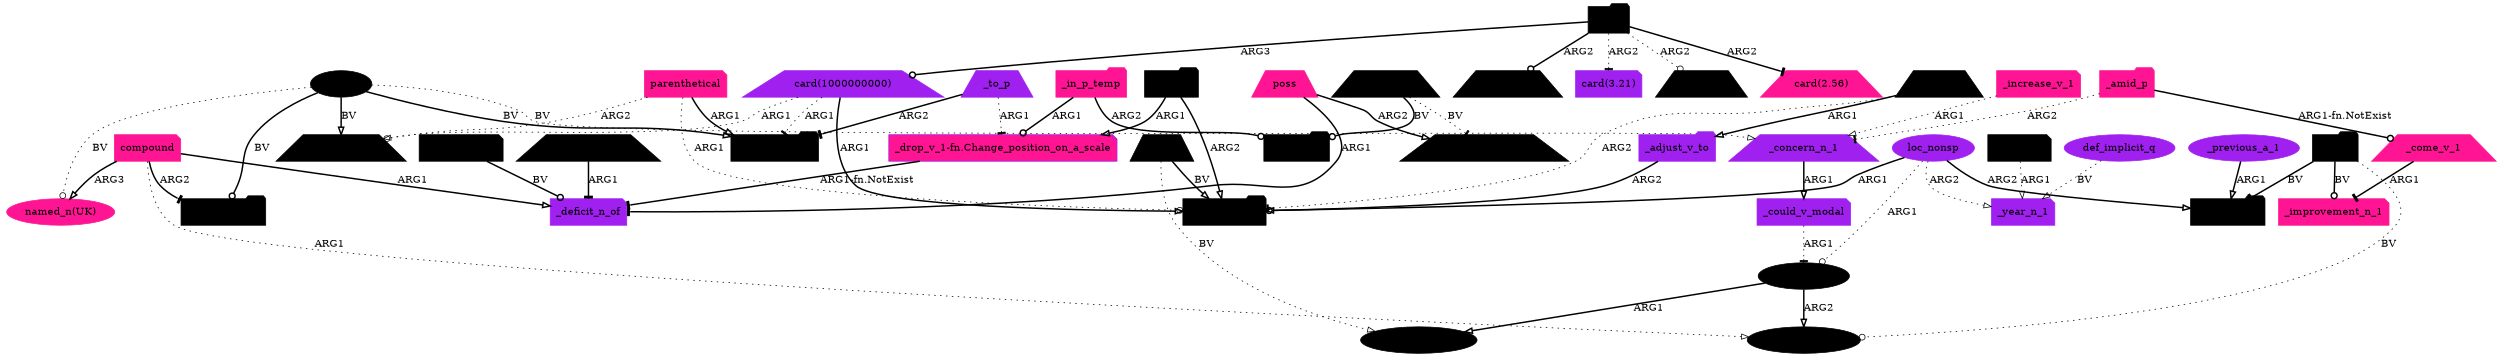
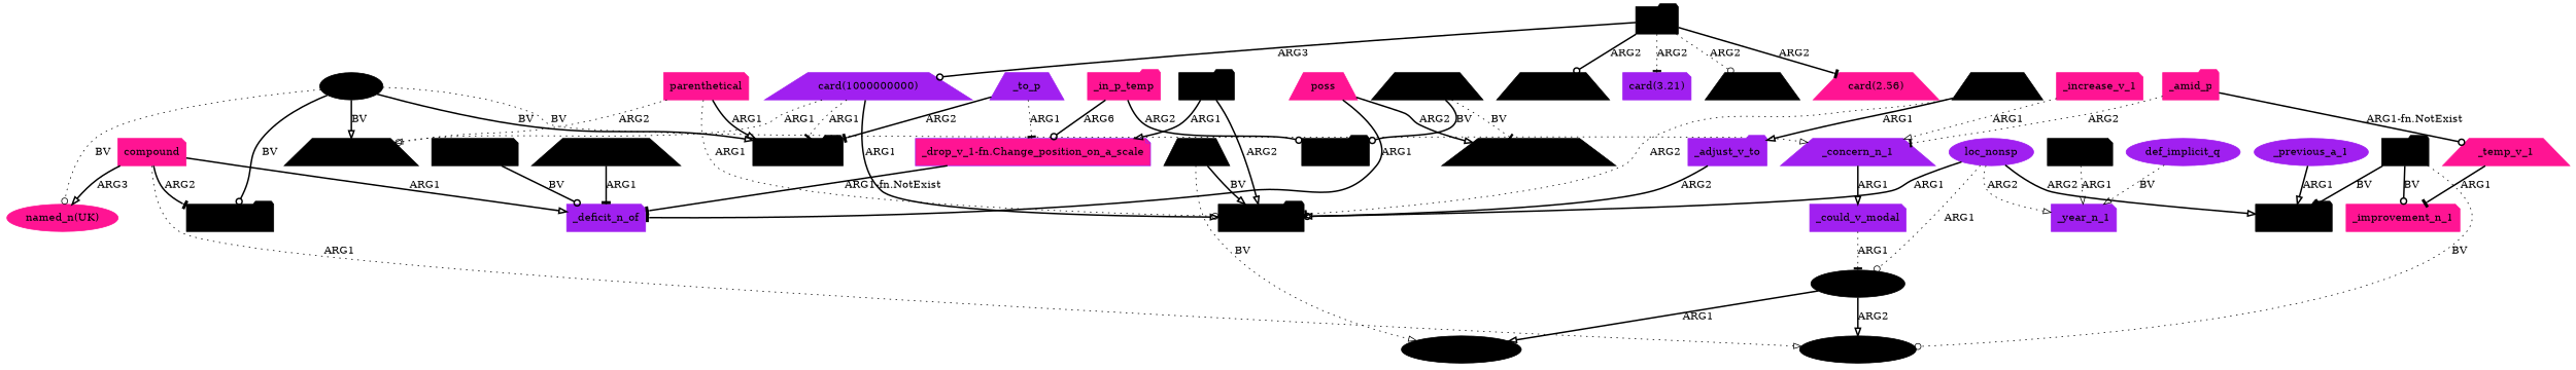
  digraph {
    node [color=black shape=trapezium style=filled]
    edge [arrowhead=onormal style=bold]
    udef_q [shape=ellipse]
    "named_n(UK)" [color=deeppink shape=ellipse]
    generic_entity [shape=folder]
    _dollar_n_1
    _concern_n_1 [color=purple]
    _account_n_of [shape=folder]
    _could_v_modal [color=purple shape=note]
    "_drop_v_1-fn.Change_position_on_a_scale" [color=purple fillcolor=deeppink shape=note]
    _deficit_n_of [color=purple shape=note]
    def_implicit_q [color=purple shape=ellipse]
    _year_n_1 [color=purple shape=note]
    _strike_v_1 [shape=ellipse]
    _economy_n_1 [shape=ellipse]
    _recession_n_1 [shape=ellipse]
    def_explicit_q [shape=note]
    _adjust_v_to [color=purple shape=folder]
    parg_d
    _pound_n_cur [shape=folder]
    parenthetical [color=deeppink shape=note]
    _the_q [shape=folder]
    _improvement_n_1 [color=deeppink shape=note]
    _month_n_1 [shape=folder]
    _increase_v_1 [color=deeppink shape=note]
    "mofy(Sep)" [shape=folder]
    proper_q
    "named(Britain)"
    _from_p [shape=folder]
    _amid_p [color=deeppink shape=folder]
-   _come_v_1 [color=deeppink]
+   _come_v_1 [color=deeppink label=_temp_v_1]
    _to_p [color=purple]
    times [shape=folder]
    "card(1000000000)" [color=purple]
    "card(1.6)"
    "card(3.21)" [color=purple shape=note]
    "card(2)"
    "card(2.56)" [color=deeppink]
    _in_p_temp [color=deeppink shape=folder]
    poss [color=deeppink]
    _current_a_1
    loc_nonsp [color=purple shape=ellipse]
    _a_q
    _next_a_1 [shape=note]
    compound [color=deeppink shape=note]
    _previous_a_1 [color=purple shape=ellipse]
    udef_q -> "named_n(UK)" [arrowhead=odot label=BV style=dotted]
    udef_q -> generic_entity [label=BV]
    udef_q -> _dollar_n_1 [label=BV]
    udef_q -> _concern_n_1 [label=BV style=dotted]
    udef_q -> _account_n_of [arrowhead=odot label=BV]
    _concern_n_1 -> _could_v_modal [label=ARG1]
    _could_v_modal -> _strike_v_1 [arrowhead=tee label=ARG1 style=dotted]
    "_drop_v_1-fn.Change_position_on_a_scale" -> _deficit_n_of [arrowhead=tee label="ARG1-fn.NotExist"]
    def_implicit_q -> _year_n_1 [label=BV style=dotted]
    _strike_v_1 -> _economy_n_1 [label=ARG2]
    _strike_v_1 -> _recession_n_1 [label=ARG1]
    def_explicit_q -> _deficit_n_of [arrowhead=odot label=BV]
    _adjust_v_to -> _pound_n_cur [arrowhead=odot label=ARG2]
    parg_d -> _adjust_v_to [label=ARG1]
    parg_d -> _pound_n_cur [arrowhead=tee label=ARG2 style=dotted]
    parenthetical -> generic_entity [label=ARG1]
    parenthetical -> _dollar_n_1 [arrowhead=odot label=ARG2 style=dotted]
    parenthetical -> _pound_n_cur [arrowhead=odot label=ARG1 style=dotted]
    _the_q -> _economy_n_1 [arrowhead=odot label=BV style=dotted]
    _the_q -> _improvement_n_1 [arrowhead=odot label=BV]
    _the_q -> _month_n_1 [arrowhead=tee label=BV]
    _increase_v_1 -> _concern_n_1 [label=ARG1 style=dotted]
    proper_q -> "mofy(Sep)" [arrowhead=odot label=BV]
    proper_q -> "named(Britain)" [arrowhead=tee label=BV style=dotted]
    _from_p -> "_drop_v_1-fn.Change_position_on_a_scale" [label=ARG1]
    _from_p -> _pound_n_cur [label=ARG2]
    _amid_p -> _concern_n_1 [arrowhead=tee label=ARG2 style=dotted]
    _amid_p -> _come_v_1 [arrowhead=odot label="ARG1-fn.NotExist"]
    _come_v_1 -> _improvement_n_1 [arrowhead=tee label=ARG1]
    _to_p -> generic_entity [arrowhead=tee label=ARG2]
    _to_p -> "_drop_v_1-fn.Change_position_on_a_scale" [arrowhead=tee label=ARG1 style=dotted]
    times -> "card(1000000000)" [arrowhead=odot label=ARG3]
    times -> "card(1.6)" [arrowhead=odot label=ARG2]
    times -> "card(3.21)" [arrowhead=tee label=ARG2 style=dotted]
    times -> "card(2)" [arrowhead=odot label=ARG2 style=dotted]
    times -> "card(2.56)" [arrowhead=tee label=ARG2]
    "card(1000000000)" -> generic_entity [arrowhead=tee label=ARG1 style=dotted]
    "card(1000000000)" -> _dollar_n_1 [label=ARG1 style=dotted]
    "card(1000000000)" -> _pound_n_cur [label=ARG1]
-   _in_p_temp -> "_drop_v_1-fn.Change_position_on_a_scale" [arrowhead=odot label=ARG1]
+   _in_p_temp -> "_drop_v_1-fn.Change_position_on_a_scale" [arrowhead=odot label=ARG6]
    _in_p_temp -> "mofy(Sep)" [arrowhead=odot label=ARG2]
    poss -> _deficit_n_of [arrowhead=tee label=ARG1]
    poss -> "named(Britain)" [label=ARG2]
    _current_a_1 -> _deficit_n_of [arrowhead=tee label=ARG1]
    loc_nonsp -> _year_n_1 [label=ARG2 style=dotted]
    loc_nonsp -> _strike_v_1 [arrowhead=odot label=ARG1 style=dotted]
    loc_nonsp -> _pound_n_cur [label=ARG1]
    loc_nonsp -> _month_n_1 [label=ARG2]
    _a_q -> _recession_n_1 [label=BV style=dotted]
    _a_q -> _pound_n_cur [label=BV]
    _next_a_1 -> _year_n_1 [label=ARG1 style=dotted]
    compound -> "named_n(UK)" [label=ARG3]
    compound -> _account_n_of [arrowhead=tee label=ARG2]
    compound -> _deficit_n_of [label=ARG1]
    compound -> _economy_n_1 [label=ARG1 style=dotted]
    _previous_a_1 -> _month_n_1 [label=ARG1]
  }
